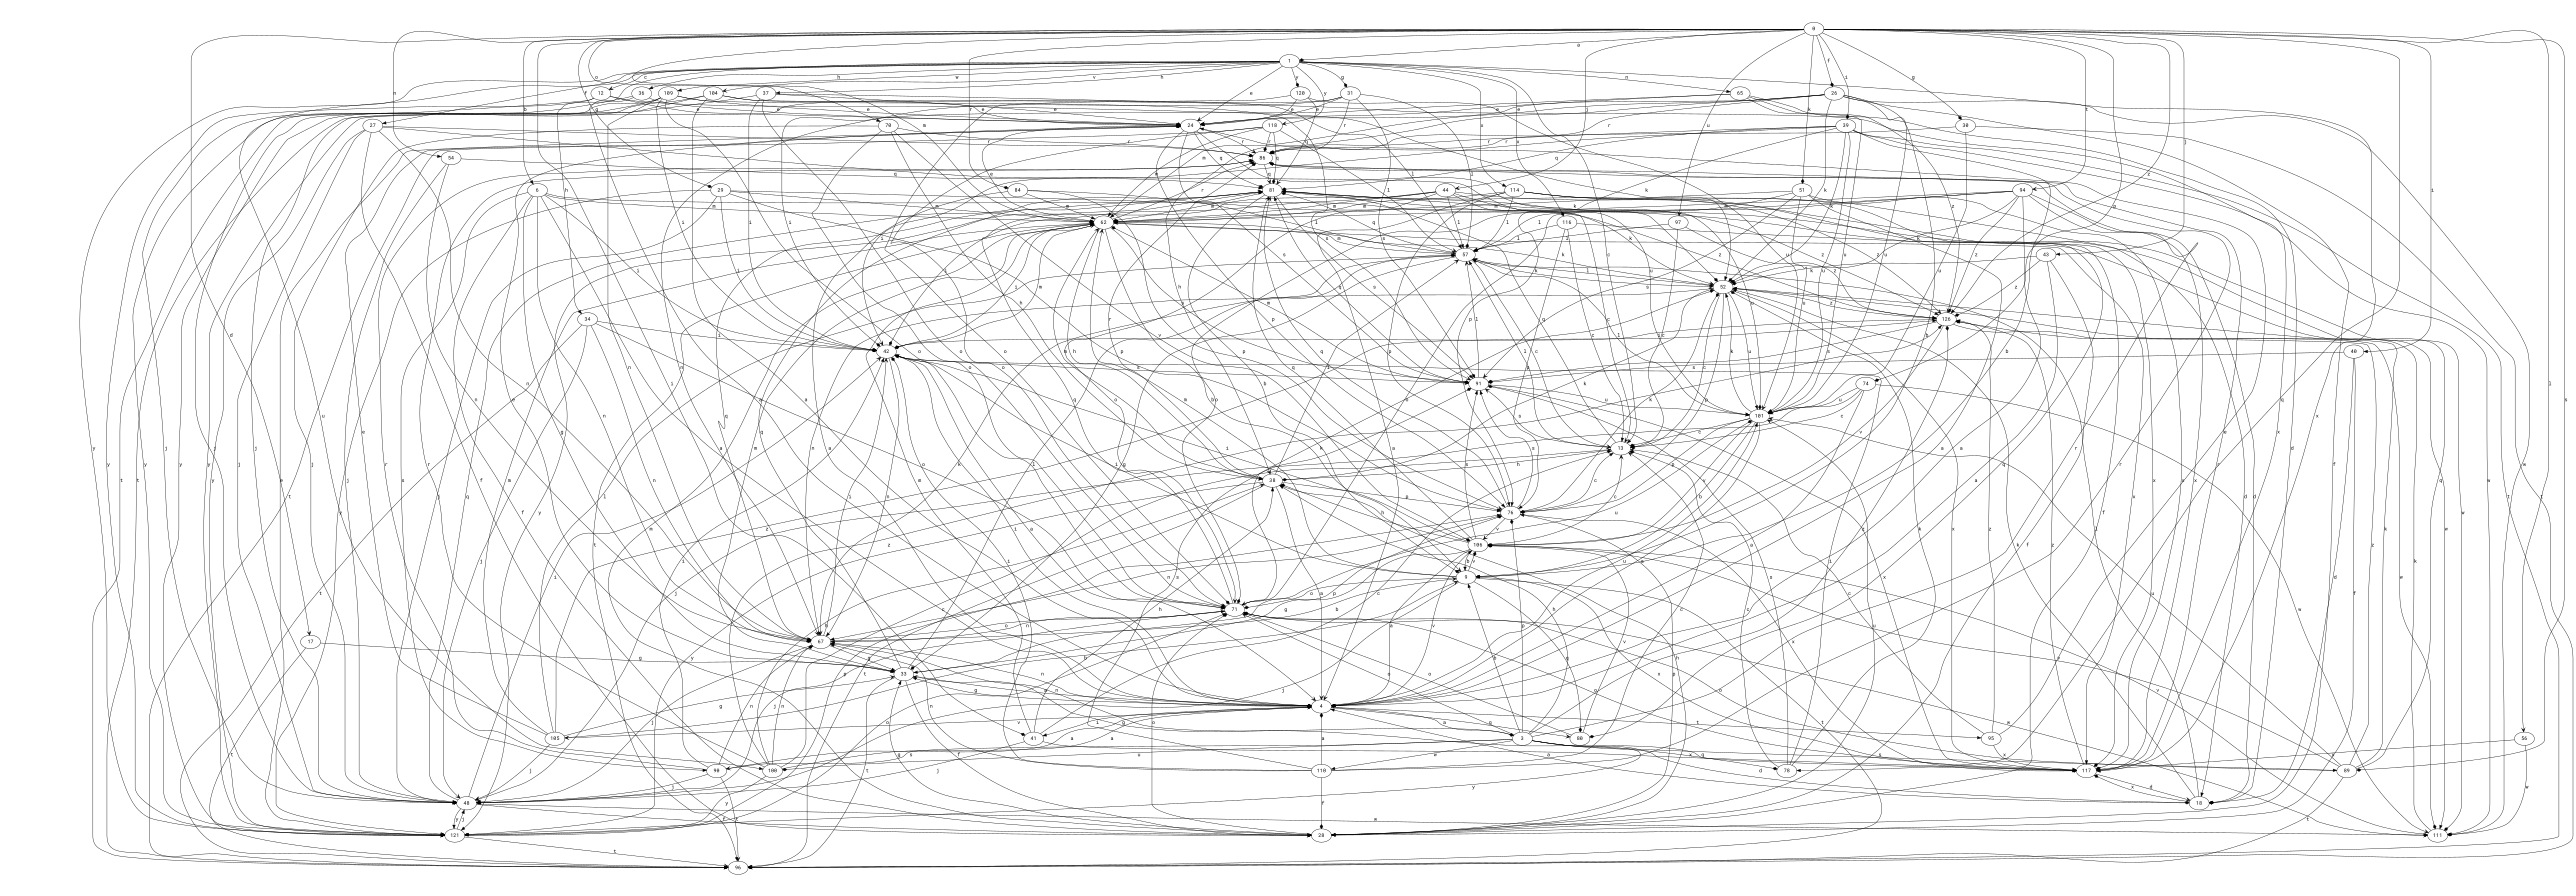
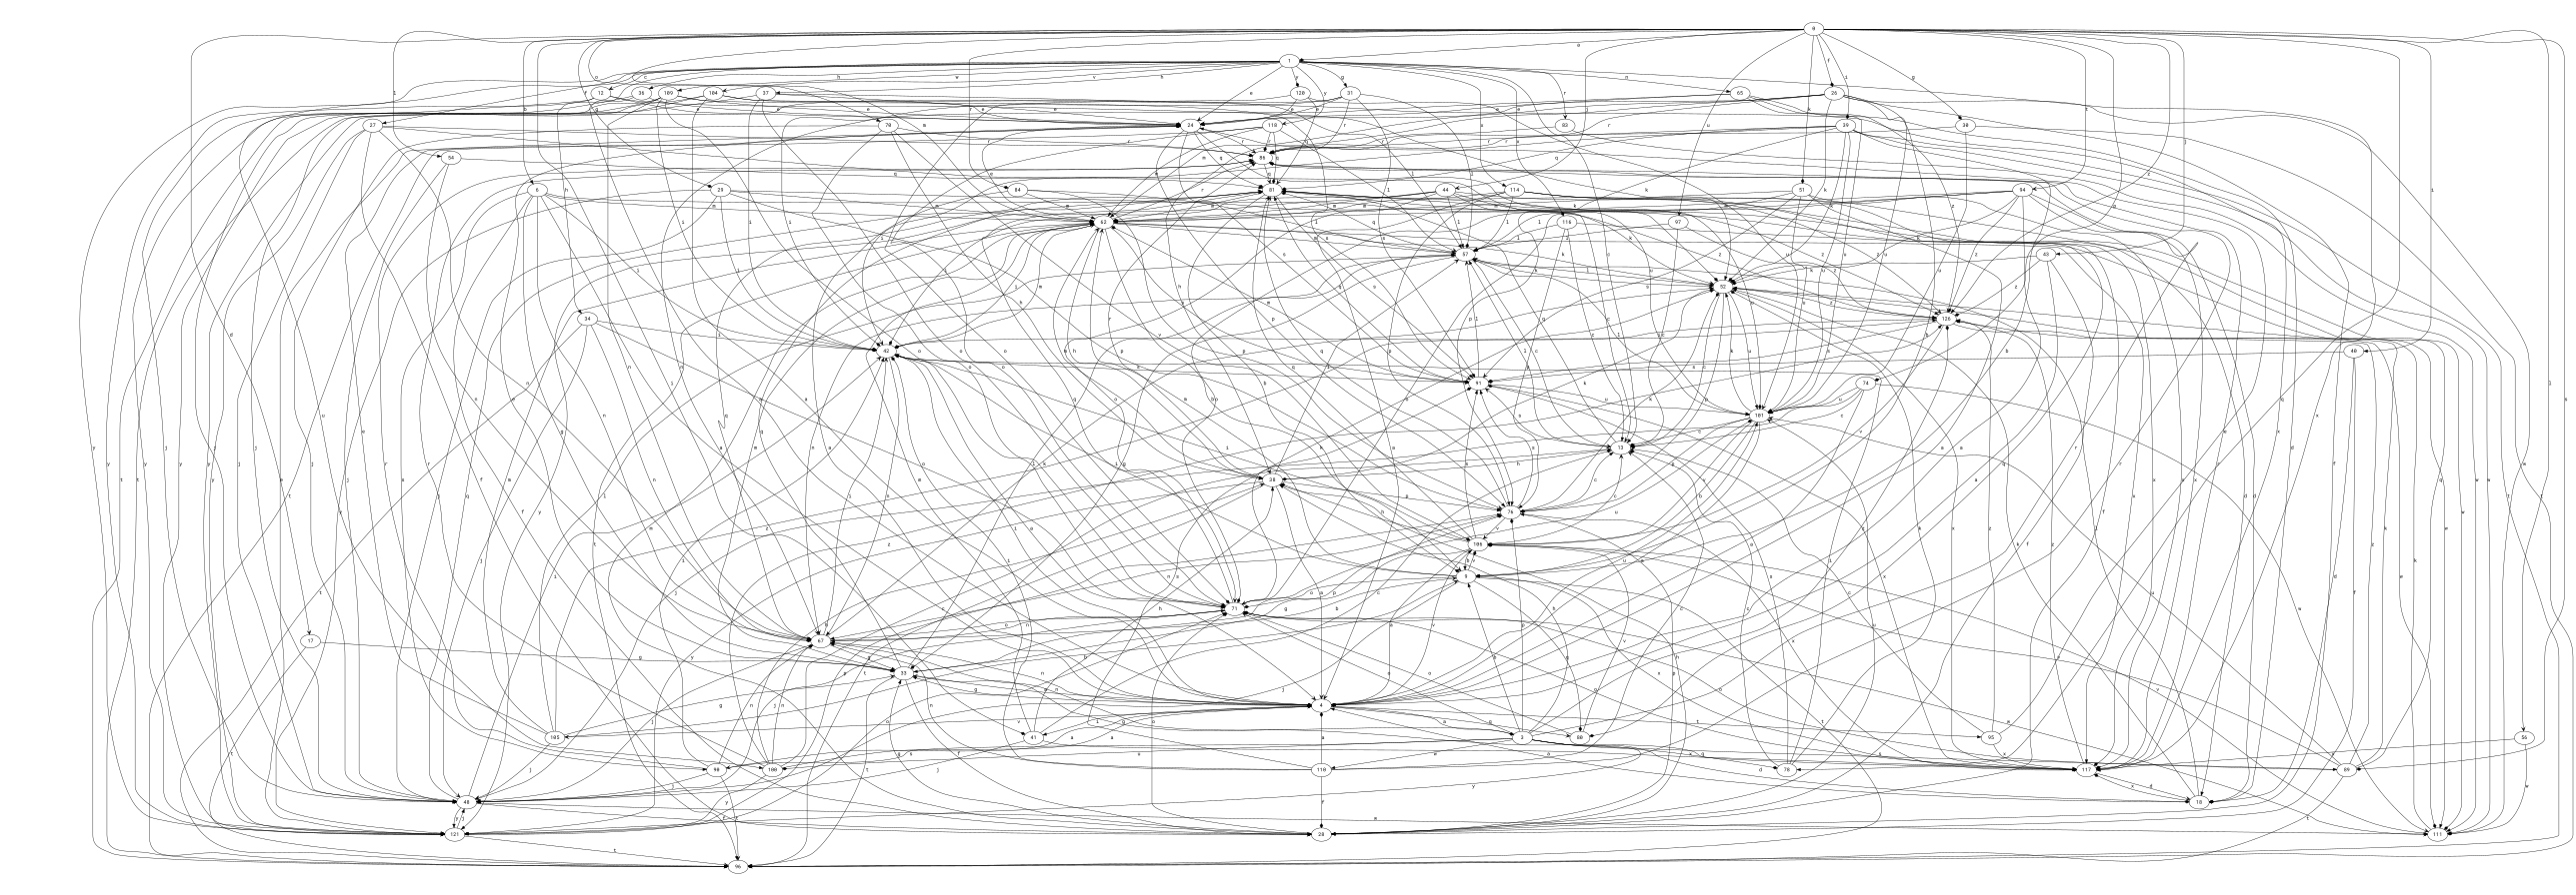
  strict digraph {
    fontname="Roboto Mono"
    node [fontname="Roboto Mono"]
    edge [arrowhead=normal fontname="Roboto Mono"]
    0
    1
    6
    17
    26
    29
    30
    39
    40
    41
    43
    44
    51
    54
    56
    62
    70
    74
    78
    n20 [label=84]
    89
    94
    97
    126
    12
    13
    24
    27
    31
    34
    36
    37
    65
+   83
    100
    104
    109
    114
    116
    117
    118
    120
    121
    67
    90
    4
    33
    42
    80
    28
    96
    9
    38
    86
    101
    52
    111
    76
    48
    81
    18
    91
    71
    57
    106
    3
    110
    95
    105
    0 -> 1 [arrowhead=diamond label=a]
    0 -> 6 [label=b]
    0 -> 17 [arrowhead=vee label=d]
    0 -> 26 [arrowhead=diamond label=f]
    0 -> 29 [arrowhead=diamond label=g]
    0 -> 30 [arrowhead=diamond label=g]
    0 -> 39 [arrowhead=diamond label=i]
    0 -> 40 [label=i]
    0 -> 41 [arrowhead=diamond label=i]
    0 -> 43 [label=j]
    0 -> 44 [arrowhead=vee label=j]
    0 -> 51 [arrowhead=diamond label=k]
-   0 -> 54 [label=n]
+   0 -> 54 [label=l]
    0 -> 56 [arrowhead=vee label=l]
    0 -> 62 [arrowhead=diamond label=m]
    0 -> 70 [label=o]
    0 -> 74 [arrowhead=diamond label=p]
    0 -> 78 [label=q]
    0 -> n20 [arrowhead=diamond label=r]
    0 -> 89 [arrowhead=diamond label=s]
    0 -> 94 [arrowhead=vee label=t]
    0 -> 97 [arrowhead=vee label=u]
    0 -> 126 [label=z]
    1 -> 12 [arrowhead=vee label=c]
    1 -> 13 [label=c]
    1 -> 24 [arrowhead=vee label=e]
    1 -> 27 [label=f]
-   1 -> 31 [arrowhead=diamond label=g]
+   1 -> 31 [label=g]
    1 -> 34 [label=h]
    1 -> 36 [label=h]
    1 -> 37 [label=h]
    1 -> 65 [label=n]
+   1 -> 83 [arrowhead=vee label=r]
    1 -> 100 [label=u]
    1 -> 104 [arrowhead=vee label=v]
    1 -> 109 [label=w]
    1 -> 114 [label=x]
    1 -> 116 [arrowhead=diamond label=x]
    1 -> 117 [arrowhead=vee label=x]
    1 -> 118 [arrowhead=vee label=y]
    1 -> 120 [arrowhead=diamond label=y]
    1 -> 121 [label=y]
    6 -> 62 [arrowhead=diamond label=m]
    6 -> 67 [label=n]
    6 -> 90 [label=s]
    6 -> 4 [arrowhead=diamond label=a]
    6 -> 33 [label=g]
    6 -> 42 [arrowhead=diamond label=i]
    6 -> 80 [arrowhead=diamond label=q]
    6 -> 28 [arrowhead=vee label=f]
    17 -> 33 [arrowhead=diamond label=g]
    17 -> 96 [label=t]
    26 -> 62 [label=m]
    26 -> 24 [arrowhead=vee label=e]
    26 -> 28 [label=f]
    26 -> 9 [label=b]
    26 -> 38 [arrowhead=vee label=h]
    26 -> 86 [arrowhead=diamond label=r]
    26 -> 101 [arrowhead=vee label=u]
    26 -> 52 [arrowhead=diamond label=k]
    26 -> 111 [arrowhead=diamond label=w]
    29 -> 62 [label=m]
    29 -> 126 [arrowhead=vee label=z]
    29 -> 121 [arrowhead=vee label=y]
    29 -> 42 [arrowhead=diamond label=i]
    29 -> 76 [label=p]
    29 -> 48 [arrowhead=diamond label=j]
    30 -> 96 [arrowhead=diamond label=t]
    30 -> 86 [label=r]
    30 -> 101 [arrowhead=diamond label=u]
    39 -> 42 [arrowhead=vee label=i]
    39 -> 96 [arrowhead=diamond label=t]
    39 -> 9 [arrowhead=diamond label=b]
    39 -> 86 [arrowhead=vee label=r]
    39 -> 101 [arrowhead=vee label=u]
    39 -> 52 [arrowhead=diamond label=k]
    39 -> 111 [label=w]
    39 -> 76 [label=p]
    39 -> 81 [arrowhead=diamond label=q]
    40 -> 28 [label=f]
    40 -> 18 [label=d]
    40 -> 91 [arrowhead=diamond label=s]
    41 -> 62 [arrowhead=vee label=m]
    41 -> 13 [label=c]
    41 -> 117 [arrowhead=vee label=x]
    41 -> 38 [label=h]
    41 -> 48 [label=j]
    43 -> 126 [arrowhead=diamond label=z]
    43 -> 4 [arrowhead=diamond label=a]
    43 -> 28 [label=f]
    43 -> 52 [arrowhead=diamond label=k]
    44 -> 62 [label=m]
    44 -> 126 [arrowhead=vee label=z]
    44 -> 13 [arrowhead=vee label=c]
    44 -> 121 [label=y]
    44 -> 42 [arrowhead=diamond label=i]
    44 -> 101 [arrowhead=diamond label=u]
    44 -> 71 [arrowhead=vee label=o]
    44 -> 57 [label=l]
    51 -> 62 [label=m]
    51 -> 117 [arrowhead=diamond label=x]
    51 -> 4 [label=a]
    51 -> 101 [label=u]
    51 -> 91 [arrowhead=vee label=s]
    51 -> 71 [arrowhead=diamond label=o]
    54 -> 67 [arrowhead=vee label=n]
    54 -> 48 [label=j]
    54 -> 81 [label=q]
    56 -> 117 [arrowhead=vee label=x]
    56 -> 111 [arrowhead=diamond label=w]
    62 -> 24 [arrowhead=diamond label=e]
    62 -> 117 [label=x]
    62 -> 42 [arrowhead=diamond label=i]
    62 -> 96 [label=t]
    62 -> 9 [arrowhead=vee label=b]
    62 -> 38 [arrowhead=vee label=h]
    62 -> 86 [arrowhead=diamond label=r]
    62 -> 52 [arrowhead=vee label=k]
    62 -> 91 [arrowhead=diamond label=s]
    70 -> 38 [label=h]
    70 -> 86 [arrowhead=diamond label=r]
    70 -> 48 [label=j]
    70 -> 71 [arrowhead=diamond label=o]
    70 -> 106 [arrowhead=diamond label=v]
    74 -> 13 [arrowhead=diamond label=c]
    74 -> 4 [label=a]
    74 -> 101 [label=u]
    74 -> 111 [arrowhead=vee label=w]
    74 -> 48 [arrowhead=vee label=j]
    78 -> 13 [arrowhead=diamond label=c]
    78 -> 42 [arrowhead=diamond label=i]
    78 -> 52 [arrowhead=diamond label=k]
    78 -> 91 [arrowhead=diamond label=s]
    n20 -> 62 [label=m]
    n20 -> 4 [arrowhead=diamond label=a]
    n20 -> 76 [arrowhead=vee label=p]
    n20 -> 57 [arrowhead=vee label=l]
    89 -> 126 [label=z]
    89 -> 96 [arrowhead=vee label=t]
    89 -> 101 [arrowhead=vee label=u]
    89 -> 52 [arrowhead=vee label=k]
    89 -> 81 [label=q]
    89 -> 71 [arrowhead=diamond label=o]
    89 -> 106 [arrowhead=diamond label=v]
    94 -> 62 [arrowhead=diamond label=m]
    94 -> 126 [label=z]
    94 -> 117 [label=x]
    94 -> 4 [arrowhead=diamond label=a]
    94 -> 52 [label=k]
    94 -> 18 [arrowhead=diamond label=d]
    94 -> 71 [arrowhead=vee label=o]
    94 -> 57 [arrowhead=diamond label=l]
    97 -> 126 [label=z]
    97 -> 13 [arrowhead=diamond label=c]
    97 -> 57 [label=l]
    126 -> 42 [arrowhead=diamond label=i]
    126 -> 111 [arrowhead=diamond label=w]
    126 -> 91 [arrowhead=diamond label=s]
    126 -> 106 [label=v]
    12 -> 24 [label=e]
    12 -> 121 [arrowhead=vee label=y]
    12 -> 52 [label=k]
    12 -> 48 [label=j]
    13 -> 38 [arrowhead=diamond label=h]
    13 -> 81 [arrowhead=diamond label=q]
    13 -> 91 [arrowhead=vee label=s]
    13 -> 57 [label=l]
    24 -> 86 [arrowhead=vee label=r]
    24 -> 52 [arrowhead=diamond label=k]
    24 -> 76 [label=p]
    24 -> 81 [arrowhead=diamond label=q]
    24 -> 91 [arrowhead=diamond label=s]
    27 -> 121 [label=y]
    27 -> 67 [arrowhead=diamond label=n]
    27 -> 28 [arrowhead=diamond label=f]
    27 -> 86 [arrowhead=vee label=r]
    27 -> 101 [arrowhead=vee label=u]
    27 -> 48 [arrowhead=vee label=j]
    31 -> 24 [label=e]
    31 -> 121 [arrowhead=diamond label=y]
    31 -> 42 [arrowhead=diamond label=i]
    31 -> 86 [label=r]
    31 -> 91 [arrowhead=diamond label=s]
    31 -> 57 [arrowhead=diamond label=l]
    34 -> 67 [arrowhead=diamond label=n]
    34 -> 42 [arrowhead=diamond label=i]
    34 -> 96 [label=t]
    34 -> 48 [arrowhead=vee label=j]
    34 -> 71 [arrowhead=vee label=o]
    36 -> 24 [label=e]
    36 -> 121 [arrowhead=diamond label=y]
    36 -> 4 [arrowhead=diamond label=a]
    37 -> 24 [arrowhead=diamond label=e]
    37 -> 117 [arrowhead=vee label=x]
    37 -> 42 [arrowhead=vee label=i]
    37 -> 96 [arrowhead=diamond label=t]
    37 -> 71 [label=o]
    65 -> 126 [arrowhead=vee label=z]
    65 -> 24 [arrowhead=vee label=e]
    65 -> 67 [arrowhead=vee label=n]
    65 -> 101 [arrowhead=vee label=u]
    65 -> 18 [arrowhead=diamond label=d]
+   83 -> 86 [arrowhead=vee label=r]
+   83 -> 111 [label=w]
    100 -> 126 [label=z]
    100 -> 13 [arrowhead=vee label=c]
    100 -> 121 [label=y]
    100 -> 67 [label=n]
    100 -> 4 [arrowhead=vee label=a]
    100 -> 38 [arrowhead=vee label=h]
    100 -> 86 [arrowhead=diamond label=r]
    104 -> 24 [arrowhead=diamond label=e]
    104 -> 121 [arrowhead=vee label=y]
    104 -> 4 [arrowhead=diamond label=a]
    104 -> 48 [arrowhead=diamond label=j]
    104 -> 57 [label=l]
    109 -> 24 [arrowhead=diamond label=e]
    109 -> 67 [arrowhead=vee label=n]
    109 -> 42 [label=i]
    109 -> 96 [label=t]
    109 -> 48 [arrowhead=diamond label=j]
    109 -> 91 [arrowhead=vee label=s]
    109 -> 71 [arrowhead=vee label=o]
    114 -> 62 [label=m]
    114 -> 117 [arrowhead=diamond label=x]
    114 -> 4 [arrowhead=vee label=a]
    114 -> 28 [label=f]
    114 -> 76 [label=p]
    114 -> 18 [label=d]
    114 -> 57 [arrowhead=vee label=l]
    116 -> 13 [label=c]
    116 -> 111 [label=w]
    116 -> 76 [label=p]
    116 -> 57 [label=l]
    117 -> 126 [arrowhead=diamond label=z]
    117 -> 33 [arrowhead=vee label=g]
    117 -> 86 [label=r]
    117 -> 18 [arrowhead=vee label=d]
    117 -> 71 [label=o]
    118 -> 62 [label=m]
    118 -> 96 [arrowhead=vee label=t]
    118 -> 86 [arrowhead=diamond label=r]
    118 -> 81 [arrowhead=diamond label=q]
    118 -> 71 [label=o]
    118 -> 57 [arrowhead=vee label=l]
    120 -> 24 [label=e]
    120 -> 101 [arrowhead=vee label=u]
    120 -> 81 [arrowhead=vee label=q]
    120 -> 71 [arrowhead=diamond label=o]
    121 -> 24 [arrowhead=diamond label=e]
    121 -> 96 [arrowhead=vee label=t]
    121 -> 76 [label=p]
    121 -> 48 [label=j]
    121 -> 71 [label=o]
    67 -> 33 [label=g]
    67 -> 42 [arrowhead=vee label=i]
    67 -> 9 [arrowhead=vee label=b]
-   52 -> 67 [arrowhead=vee label=k]
+   67 -> 52 [arrowhead=vee label=k]
    67 -> 48 [arrowhead=vee label=j]
    67 -> 81 [arrowhead=vee label=q]
    67 -> 71 [label=o]
    90 -> 67 [arrowhead=diamond label=n]
    90 -> 4 [arrowhead=diamond label=a]
    90 -> 42 [label=i]
    90 -> 96 [arrowhead=vee label=t]
    90 -> 86 [arrowhead=vee label=r]
    90 -> 48 [label=j]
    4 -> 41 [label=i]
    4 -> 67 [label=n]
    4 -> 33 [label=g]
    4 -> 42 [arrowhead=vee label=i]
    4 -> 80 [arrowhead=vee label=q]
    4 -> 101 [label=u]
    4 -> 106 [label=v]
    4 -> 3 [arrowhead=diamond label=a]
    4 -> 95 [label=t]
    4 -> 105 [arrowhead=vee label=v]
    33 -> 62 [arrowhead=vee label=m]
    33 -> 24 [label=e]
    33 -> 4 [arrowhead=diamond label=a]
    33 -> 28 [arrowhead=vee label=f]
    33 -> 96 [label=t]
    33 -> 76 [arrowhead=diamond label=p]
    33 -> 81 [arrowhead=vee label=q]
    33 -> 57 [label=l]
    42 -> 62 [arrowhead=vee label=m]
    42 -> 67 [label=n]
    42 -> 4 [arrowhead=vee label=a]
    42 -> 91 [arrowhead=vee label=s]
    80 -> 71 [arrowhead=diamond label=o]
    80 -> 106 [arrowhead=diamond label=v]
    28 -> 62 [label=m]
    28 -> 33 [label=g]
    28 -> 38 [arrowhead=vee label=h]
    28 -> 101 [arrowhead=vee label=u]
    28 -> 76 [label=p]
    28 -> 71 [arrowhead=diamond label=o]
    9 -> 62 [arrowhead=vee label=m]
    9 -> 117 [arrowhead=diamond label=x]
    9 -> 42 [label=i]
    9 -> 80 [arrowhead=diamond label=q]
    9 -> 96 [label=t]
    9 -> 48 [arrowhead=vee label=j]
    9 -> 71 [arrowhead=diamond label=o]
    9 -> 106 [arrowhead=diamond label=v]
    38 -> 62 [arrowhead=vee label=m]
    38 -> 121 [label=y]
    38 -> 4 [arrowhead=vee label=a]
    38 -> 96 [label=t]
-   38 -> 86 [arrowhead=diamond label=r]
+   38 -> 86 [label=r]
    38 -> 52 [arrowhead=vee label=k]
    38 -> 76 [label=p]
    38 -> 57 [arrowhead=vee label=l]
    86 -> 81 [arrowhead=vee label=q]
    101 -> 13 [arrowhead=diamond label=c]
    101 -> 4 [arrowhead=diamond label=a]
    101 -> 9 [label=b]
    101 -> 52 [label=k]
    101 -> 76 [arrowhead=diamond label=p]
    101 -> 57 [arrowhead=vee label=l]
    101 -> 106 [arrowhead=diamond label=v]
    52 -> 126 [label=z]
    52 -> 13 [arrowhead=vee label=c]
    52 -> 117 [label=x]
    52 -> 101 [label=u]
    52 -> 76 [arrowhead=diamond label=p]
    52 -> 57 [arrowhead=vee label=l]
    111 -> 52 [label=k]
    111 -> 106 [label=v]
    76 -> 13 [label=c]
    76 -> 117 [arrowhead=diamond label=x]
    76 -> 67 [label=n]
    76 -> 52 [arrowhead=diamond label=k]
    76 -> 81 [arrowhead=vee label=q]
    76 -> 91 [label=s]
    76 -> 106 [arrowhead=vee label=v]
    48 -> 121 [label=y]
    48 -> 42 [arrowhead=vee label=i]
    48 -> 28 [label=f]
    48 -> 111 [arrowhead=diamond label=w]
    48 -> 81 [arrowhead=diamond label=q]
    81 -> 62 [arrowhead=diamond label=m]
    81 -> 126 [label=z]
    81 -> 9 [arrowhead=diamond label=b]
    81 -> 52 [arrowhead=vee label=k]
    81 -> 111 [arrowhead=diamond label=w]
    81 -> 91 [label=s]
    18 -> 117 [arrowhead=diamond label=x]
    18 -> 4 [label=a]
    18 -> 52 [label=k]
    18 -> 57 [label=l]
    91 -> 62 [arrowhead=diamond label=m]
    91 -> 117 [arrowhead=diamond label=x]
    91 -> 101 [label=u]
    91 -> 81 [label=q]
    91 -> 57 [arrowhead=vee label=l]
    71 -> 67 [label=n]
    71 -> 101 [arrowhead=diamond label=u]
    71 -> 52 [label=k]
    71 -> 111 [arrowhead=vee label=w]
    71 -> 48 [arrowhead=diamond label=j]
    71 -> 81 [arrowhead=vee label=q]
-   57 -> 62 [arrowhead=vee label=m]
+   62 -> 57 [arrowhead=vee label=m]
    57 -> 13 [arrowhead=vee label=c]
    57 -> 67 [arrowhead=vee label=n]
    57 -> 33 [arrowhead=diamond label=g]
    57 -> 52 [arrowhead=vee label=k]
    57 -> 81 [arrowhead=diamond label=q]
    106 -> 13 [arrowhead=vee label=c]
    106 -> 4 [label=a]
    106 -> 33 [label=g]
    106 -> 42 [label=i]
    106 -> 9 [label=b]
    106 -> 38 [arrowhead=diamond label=h]
    106 -> 81 [arrowhead=vee label=q]
    106 -> 91 [label=s]
    3 -> 78 [arrowhead=diamond label=q]
    3 -> 89 [label=s]
    3 -> 126 [arrowhead=diamond label=z]
    3 -> 100 [arrowhead=diamond label=u]
    3 -> 121 [arrowhead=diamond label=y]
    3 -> 67 [arrowhead=vee label=n]
    3 -> 90 [arrowhead=vee label=s]
    3 -> 9 [label=b]
    3 -> 38 [label=h]
    3 -> 86 [label=r]
    3 -> 76 [arrowhead=diamond label=p]
    3 -> 18 [arrowhead=diamond label=d]
    3 -> 71 [arrowhead=vee label=o]
    3 -> 110 [label=w]
    110 -> 13 [arrowhead=vee label=c]
    110 -> 67 [label=n]
    110 -> 4 [arrowhead=diamond label=a]
    110 -> 42 [arrowhead=diamond label=i]
    110 -> 28 [arrowhead=diamond label=f]
    110 -> 86 [arrowhead=diamond label=r]
    110 -> 91 [arrowhead=diamond label=s]
    95 -> 126 [label=z]
    95 -> 13 [arrowhead=vee label=c]
    95 -> 24 [label=e]
    95 -> 117 [arrowhead=vee label=x]
    105 -> 62 [label=m]
    105 -> 126 [label=z]
    105 -> 24 [label=e]
    105 -> 33 [arrowhead=vee label=g]
    105 -> 9 [arrowhead=vee label=b]
    105 -> 48 [arrowhead=vee label=j]
    105 -> 57 [arrowhead=diamond label=l]
  }
